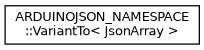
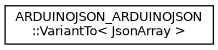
  digraph {
    rankdir=LR
-   n1 [color=black fillcolor=white fontname=Helvetica fontsize=10 height=0.2 label="ARDUINOJSON_NAMESPACE\l::VariantTo\< JsonArray \>" shape=record style=filled width=0.4]
+   n1 [color=black fillcolor=white fontname=Helvetica fontsize=10 height=0.2 label="ARDUINOJSON_ARDUINOJSON\l::VariantTo\< JsonArray \>" shape=record style=filled width=0.4]
  }
